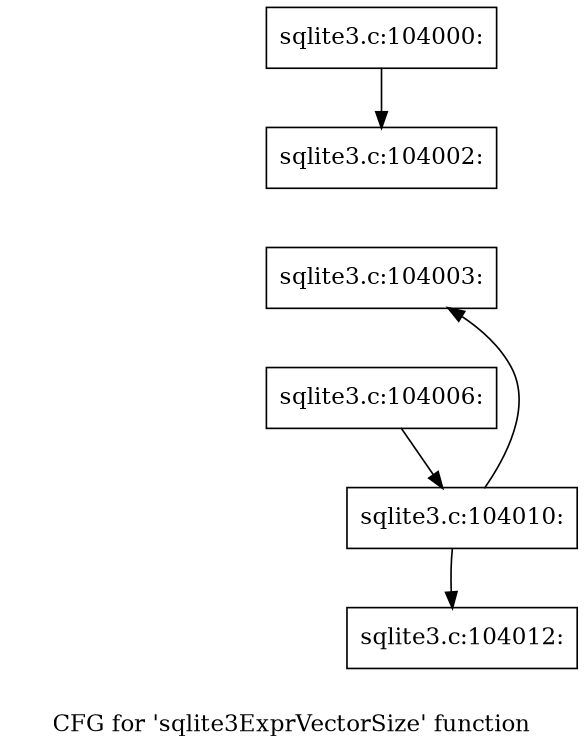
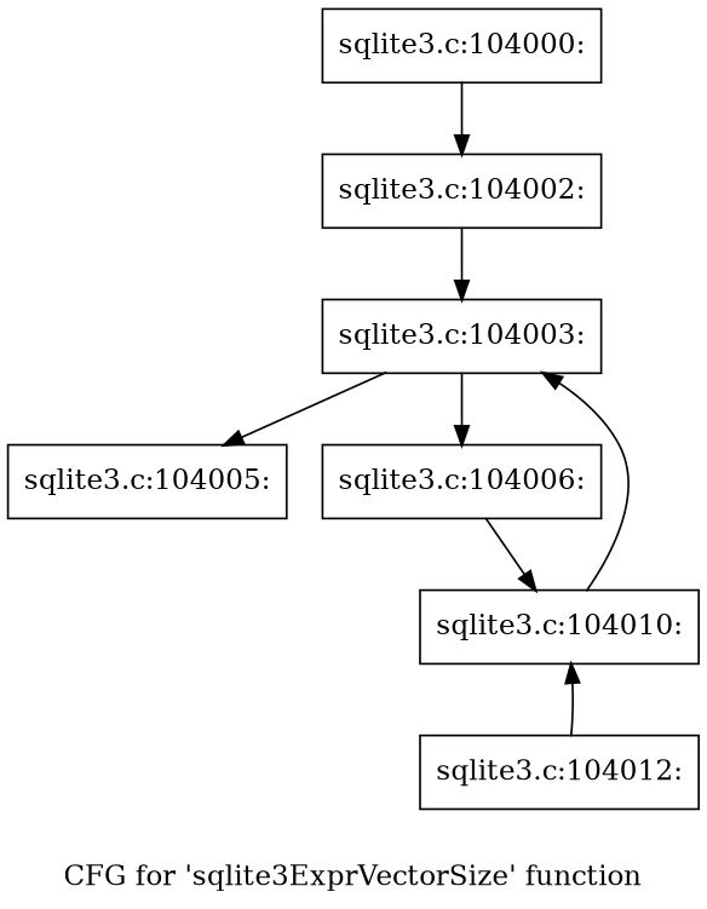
  digraph {
    label="CFG for 'sqlite3ExprVectorSize' function"
    node [shape=record]
    n1 [label="{sqlite3.c:104000:}"]
    n2 [label="{sqlite3.c:104002:}"]
    n3 [label="{sqlite3.c:104003:}"]
+   n4 [label="{sqlite3.c:104005:}"]
    n5 [label="{sqlite3.c:104006:}"]
    n6 [label="{sqlite3.c:104010:}"]
    n7 [label="{sqlite3.c:104012:}"]
    n1 -> n2
+   n2 -> n3
+   n3 -> n4
+   n3 -> n5
    n5 -> n6
    n6 -> n3
-   n6 -> n7
+   n7 -> n6
  }
